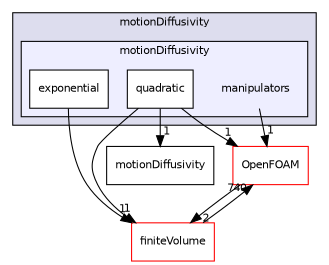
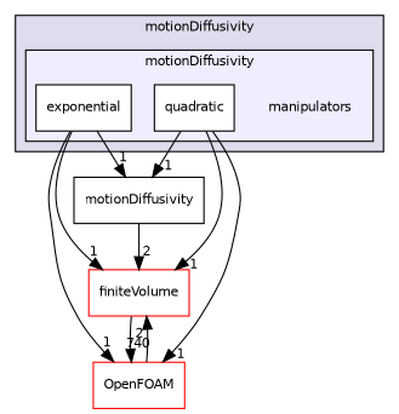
  digraph {
    compound=true
    node [fontname=Helvetica fontsize=10 shape=box]
    edge [headlabel=1 labeldistance=1.5 labelfontname=Helvetica labelfontsize=10]
    n1 [label=manipulators shape=plaintext]
    n2 [color=black fillcolor=white label=exponential style=filled]
    n3 [color=black fillcolor=white label=quadratic style=filled]
    n4 [color=red label=finiteVolume]
    n5 [label=motionDiffusivity]
    n6 [color=red label=OpenFOAM]
    subgraph cluster_1 {
      bgcolor="#ddddee"
      fontname=Helvetica
      fontsize=10
      label=motionDiffusivity
      pencolor=black
      subgraph cluster_2 {
        bgcolor="#eeeeff"
        fontname=Helvetica
        fontsize=10
        pencolor=black
        n1
        n2
        n3
      }
    }
    n2 -> n4
-   n1 -> n6
+   n2 -> n5
+   n2 -> n6
    n3 -> n4
    n3 -> n5
    n3 -> n6
    n4 -> n6 [headlabel=740]
+   n5 -> n4 [headlabel=2]
    n6 -> n4 [headlabel=2]
  }
